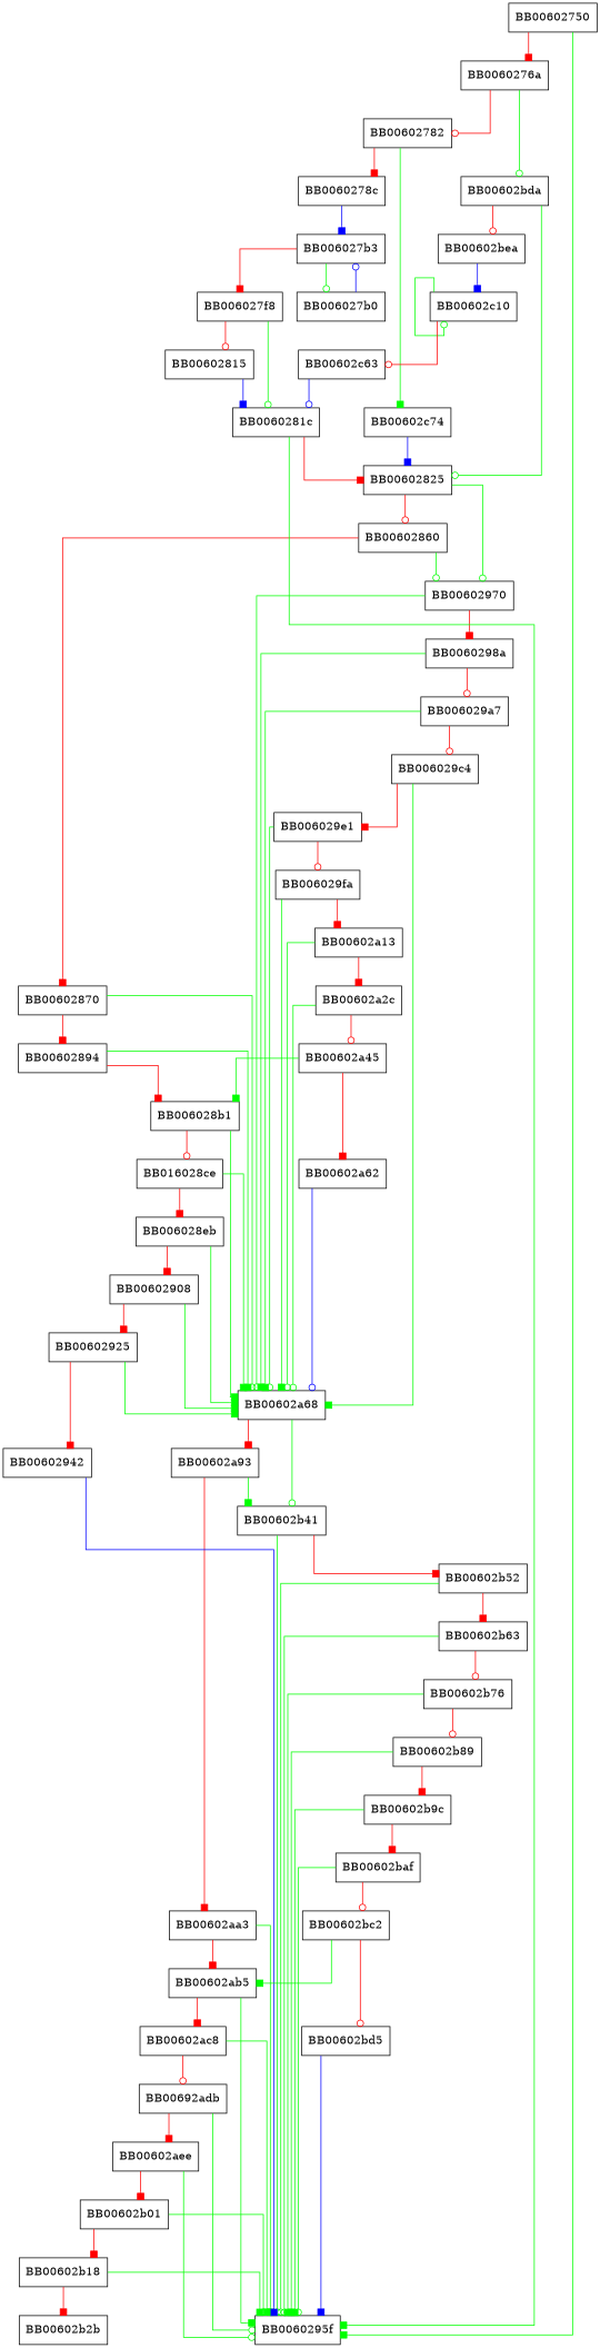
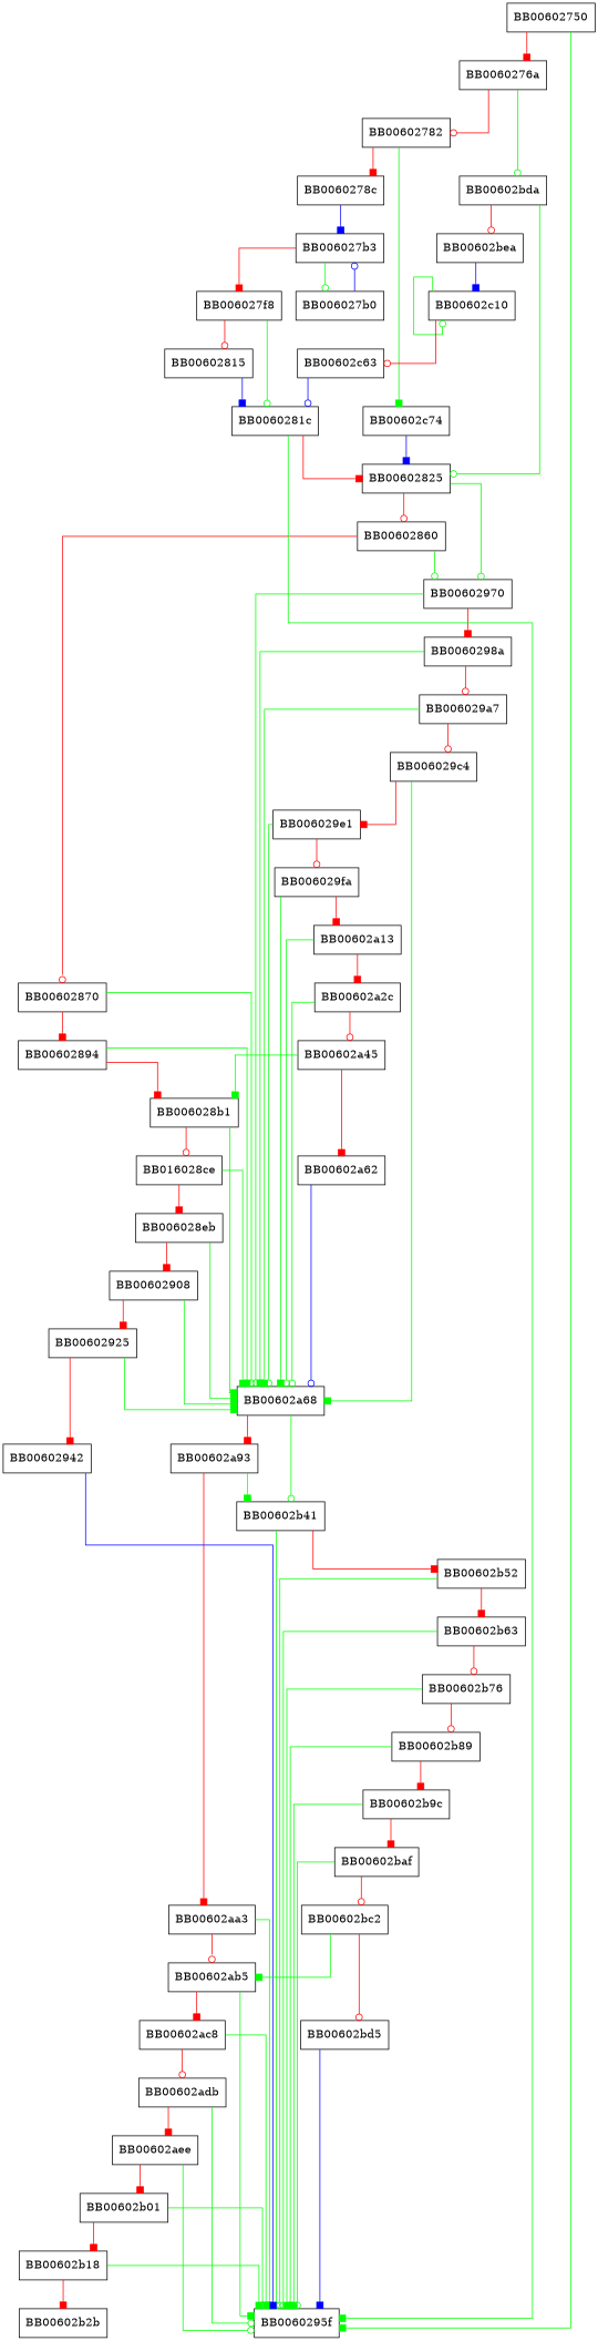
  digraph {
    splines=ortho
    node [shape=box]
    edge [arrowhead=box color=green]
    BB00602750
    BB0060295f
    BB0060276a
    BB00602bda
    BB00602782
    BB00602825
    BB00602bea
    BB00602c74
    BB0060278c
    BB00602970
    BB00602860
    BB00602c10
    BB006027b3
    BB006027b0
    BB006027f8
    BB0060281c
    BB00602815
    BB00602a68
    BB0060298a
    BB00602870
    BB00602b41
    BB00602a93
    BB006029a7
    BB00602894
    BB006028b1
    BB00602b52
    BB00602aa3
    n28 [label=BB016028ce]
    BB006028eb
    BB00602908
    BB00602925
    BB00602942
    BB006029c4
    BB006029e1
    BB006029fa
    BB00602a13
    BB00602a2c
    BB00602a45
    BB00602a62
    BB00602b63
    BB00602ab5
    BB00602ac8
-   BB00602adb [label=BB00692adb]
+   BB00602adb
    BB00602aee
    BB00602b01
    BB00602b18
    BB00602b2b
    BB00602b76
    BB00602b89
    BB00602b9c
    BB00602baf
    BB00602bc2
    BB00602bd5
    BB00602c63
    BB00602750 -> BB0060295f
    BB00602750 -> BB0060276a [color=red]
    BB0060276a -> BB00602bda [arrowhead=odot]
    BB0060276a -> BB00602782 [arrowhead=odot color=red]
    BB00602bda -> BB00602825 [arrowhead=odot]
    BB00602bda -> BB00602bea [arrowhead=odot color=red]
    BB00602782 -> BB00602c74
    BB00602782 -> BB0060278c [color=red]
    BB00602825 -> BB00602970 [arrowhead=odot]
    BB00602825 -> BB00602860 [arrowhead=odot color=red]
    BB00602bea -> BB00602c10 [color=blue]
    BB00602c74 -> BB00602825 [color=blue]
    BB0060278c -> BB006027b3 [color=blue]
    BB00602970 -> BB00602a68 [arrowhead=odot]
    BB00602970 -> BB0060298a [color=red]
    BB00602860 -> BB00602970 [arrowhead=odot]
-   BB00602860 -> BB00602870 [color=red]
+   BB00602860 -> BB00602870 [arrowhead=odot color=red]
    BB00602c10 -> BB00602c10 [arrowhead=odot]
    BB00602c10 -> BB00602c63 [arrowhead=odot color=red]
    BB006027b3 -> BB006027b0 [arrowhead=odot]
    BB006027b3 -> BB006027f8 [color=red]
    BB006027b0 -> BB006027b3 [arrowhead=odot color=blue]
    BB006027f8 -> BB0060281c [arrowhead=odot]
    BB006027f8 -> BB00602815 [arrowhead=odot color=red]
    BB0060281c -> BB0060295f
    BB0060281c -> BB00602825 [color=red]
    BB00602815 -> BB0060281c [color=blue]
    BB00602a68 -> BB00602b41 [arrowhead=odot]
    BB00602a68 -> BB00602a93 [color=red]
    BB0060298a -> BB00602a68
    BB0060298a -> BB006029a7 [arrowhead=odot color=red]
    BB00602870 -> BB00602a68 [arrowhead=odot]
    BB00602870 -> BB00602894 [color=red]
    BB00602b41 -> BB0060295f [arrowhead=odot]
    BB00602b41 -> BB00602b52 [color=red]
    BB00602a93 -> BB00602b41
    BB00602a93 -> BB00602aa3 [color=red]
    BB006029a7 -> BB00602a68
    BB006029a7 -> BB006029c4 [arrowhead=odot color=red]
    BB00602894 -> BB00602a68
    BB00602894 -> BB006028b1 [color=red]
    BB006028b1 -> BB00602a68
    BB006028b1 -> n28 [arrowhead=odot color=red]
    BB00602b52 -> BB0060295f [arrowhead=odot]
    BB00602b52 -> BB00602b63 [color=red]
    BB00602aa3 -> BB0060295f
-   BB00602aa3 -> BB00602ab5 [color=red]
+   BB00602aa3 -> BB00602ab5 [arrowhead=odot color=red]
    n28 -> BB00602a68
    n28 -> BB006028eb [color=red]
    BB006028eb -> BB00602a68
    BB006028eb -> BB00602908 [color=red]
    BB00602908 -> BB00602a68
    BB00602908 -> BB00602925 [color=red]
    BB00602925 -> BB00602a68
    BB00602925 -> BB00602942 [color=red]
    BB00602942 -> BB0060295f [color=blue]
    BB006029c4 -> BB00602a68
    BB006029c4 -> BB006029e1 [color=red]
    BB006029e1 -> BB00602a68 [arrowhead=odot]
    BB006029e1 -> BB006029fa [arrowhead=odot color=red]
    BB006029fa -> BB00602a68
    BB006029fa -> BB00602a13 [color=red]
    BB00602a13 -> BB00602a68 [arrowhead=odot]
    BB00602a13 -> BB00602a2c [color=red]
    BB00602a2c -> BB00602a68 [arrowhead=odot]
    BB00602a2c -> BB00602a45 [arrowhead=odot color=red]
    BB00602a45 -> BB006028b1
    BB00602a45 -> BB00602a62 [color=red]
    BB00602a62 -> BB00602a68 [arrowhead=odot color=blue]
    BB00602b63 -> BB0060295f [arrowhead=odot]
    BB00602b63 -> BB00602b76 [arrowhead=odot color=red]
    BB00602ab5 -> BB0060295f
    BB00602ab5 -> BB00602ac8 [color=red]
    BB00602ac8 -> BB0060295f
    BB00602ac8 -> BB00602adb [arrowhead=odot color=red]
    BB00602adb -> BB0060295f [arrowhead=odot]
    BB00602adb -> BB00602aee [color=red]
    BB00602aee -> BB0060295f [arrowhead=odot]
    BB00602aee -> BB00602b01 [color=red]
    BB00602b01 -> BB0060295f [arrowhead=odot]
    BB00602b01 -> BB00602b18 [color=red]
    BB00602b18 -> BB0060295f
    BB00602b18 -> BB00602b2b [color=red]
    BB00602b76 -> BB0060295f
    BB00602b76 -> BB00602b89 [arrowhead=odot color=red]
    BB00602b89 -> BB0060295f
    BB00602b89 -> BB00602b9c [color=red]
    BB00602b9c -> BB0060295f
    BB00602b9c -> BB00602baf [color=red]
    BB00602baf -> BB0060295f [arrowhead=odot]
    BB00602baf -> BB00602bc2 [arrowhead=odot color=red]
    BB00602bc2 -> BB00602ab5
    BB00602bc2 -> BB00602bd5 [arrowhead=odot color=red]
    BB00602bd5 -> BB0060295f [color=blue]
    BB00602c63 -> BB0060281c [arrowhead=odot color=blue]
  }
